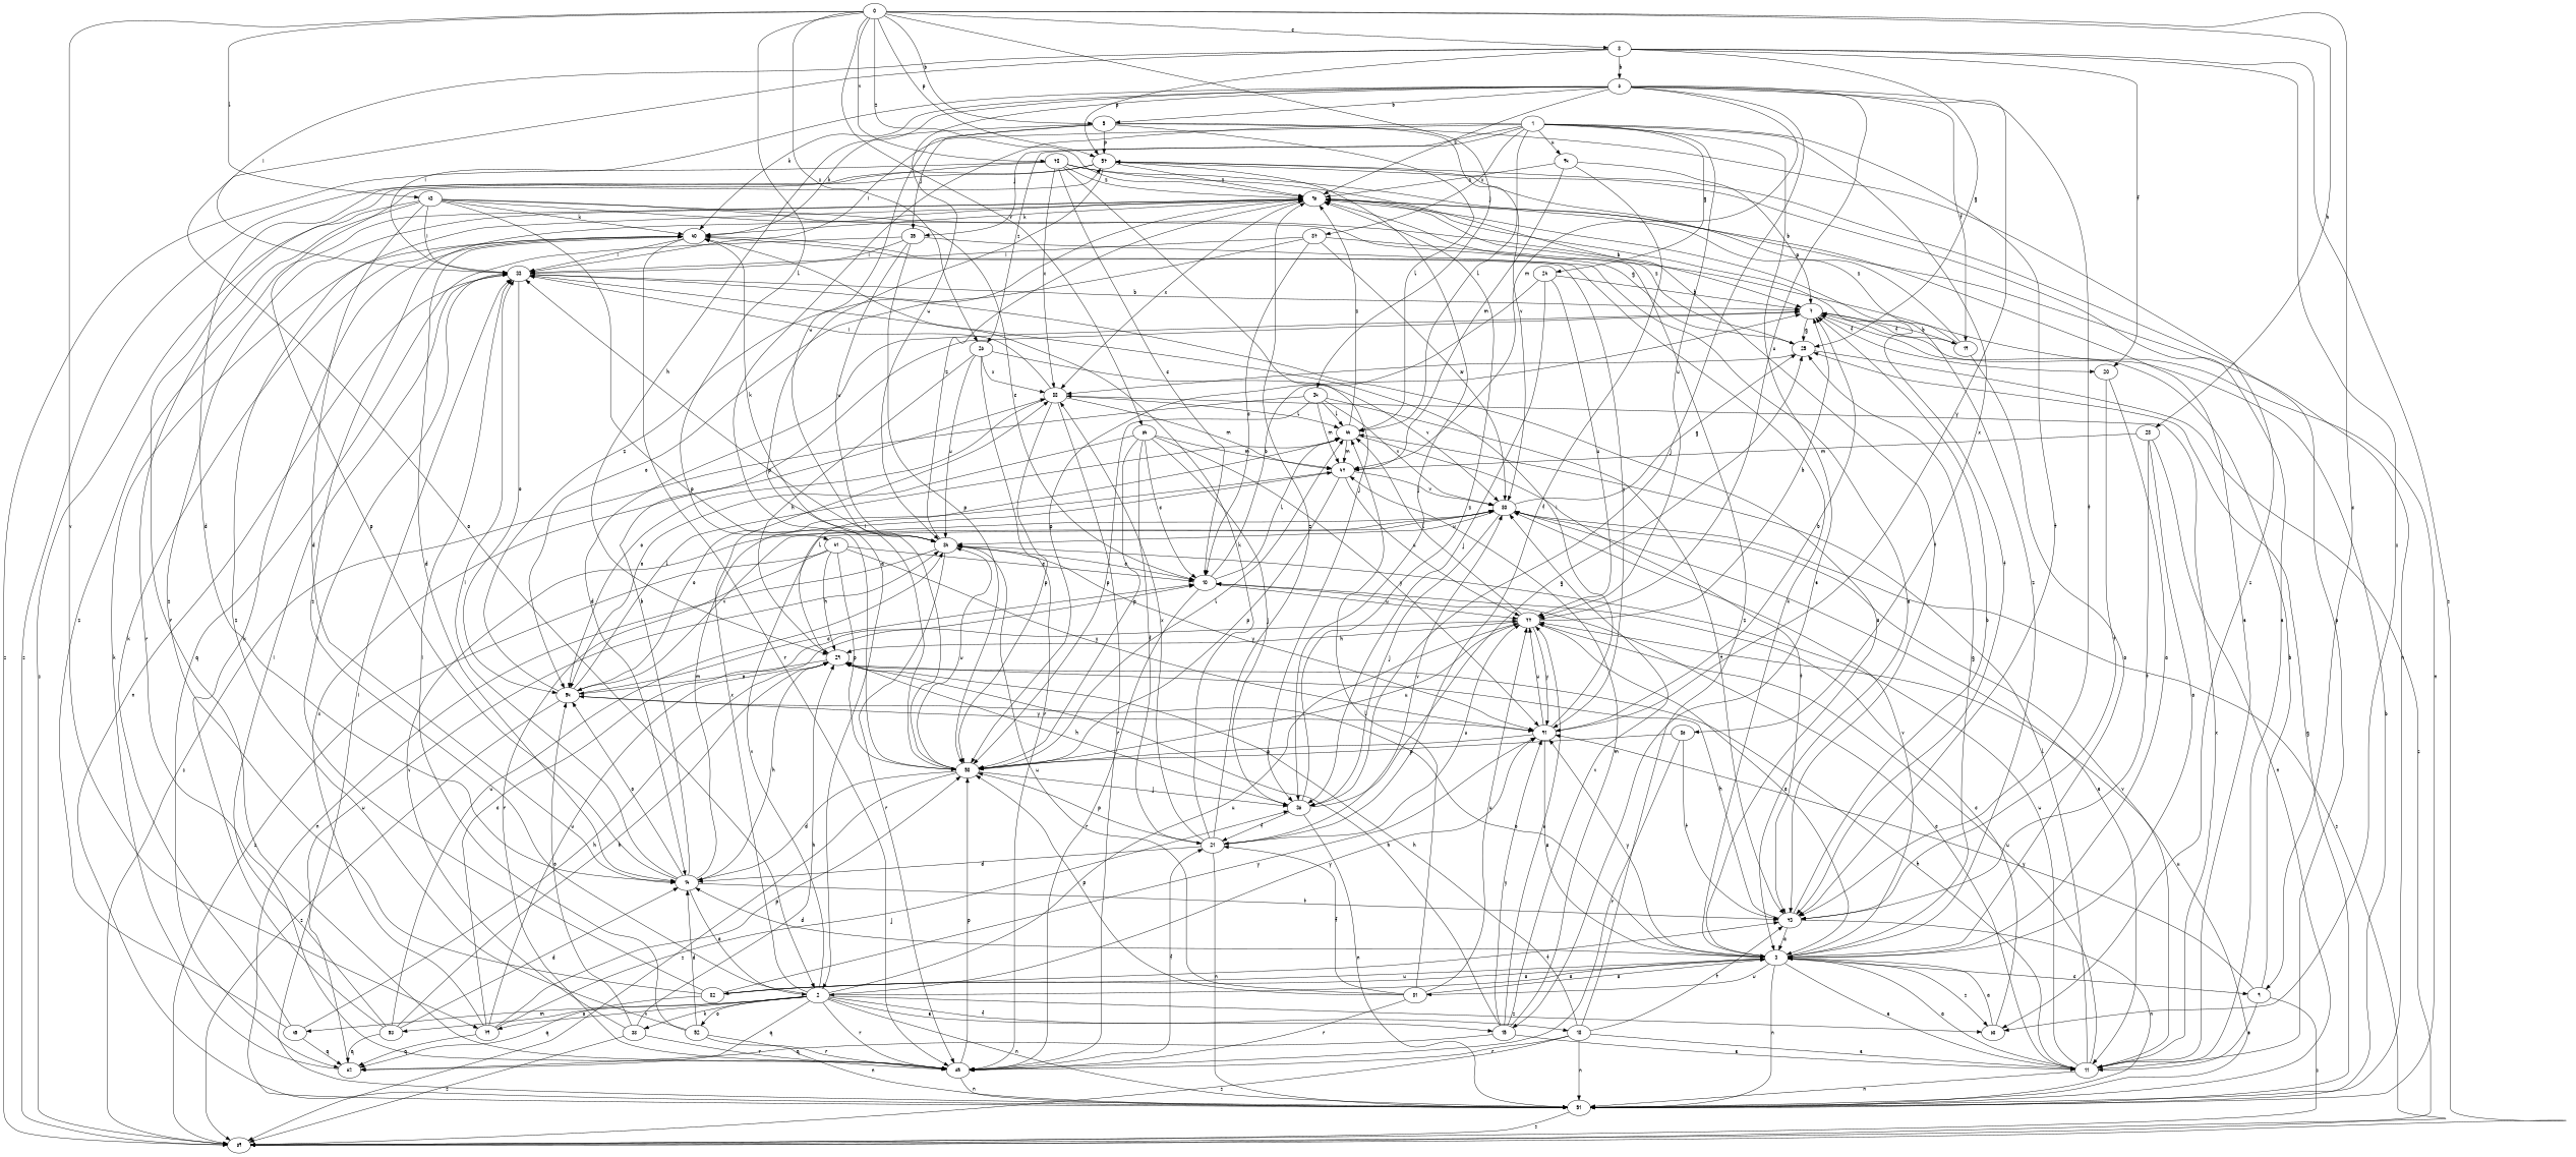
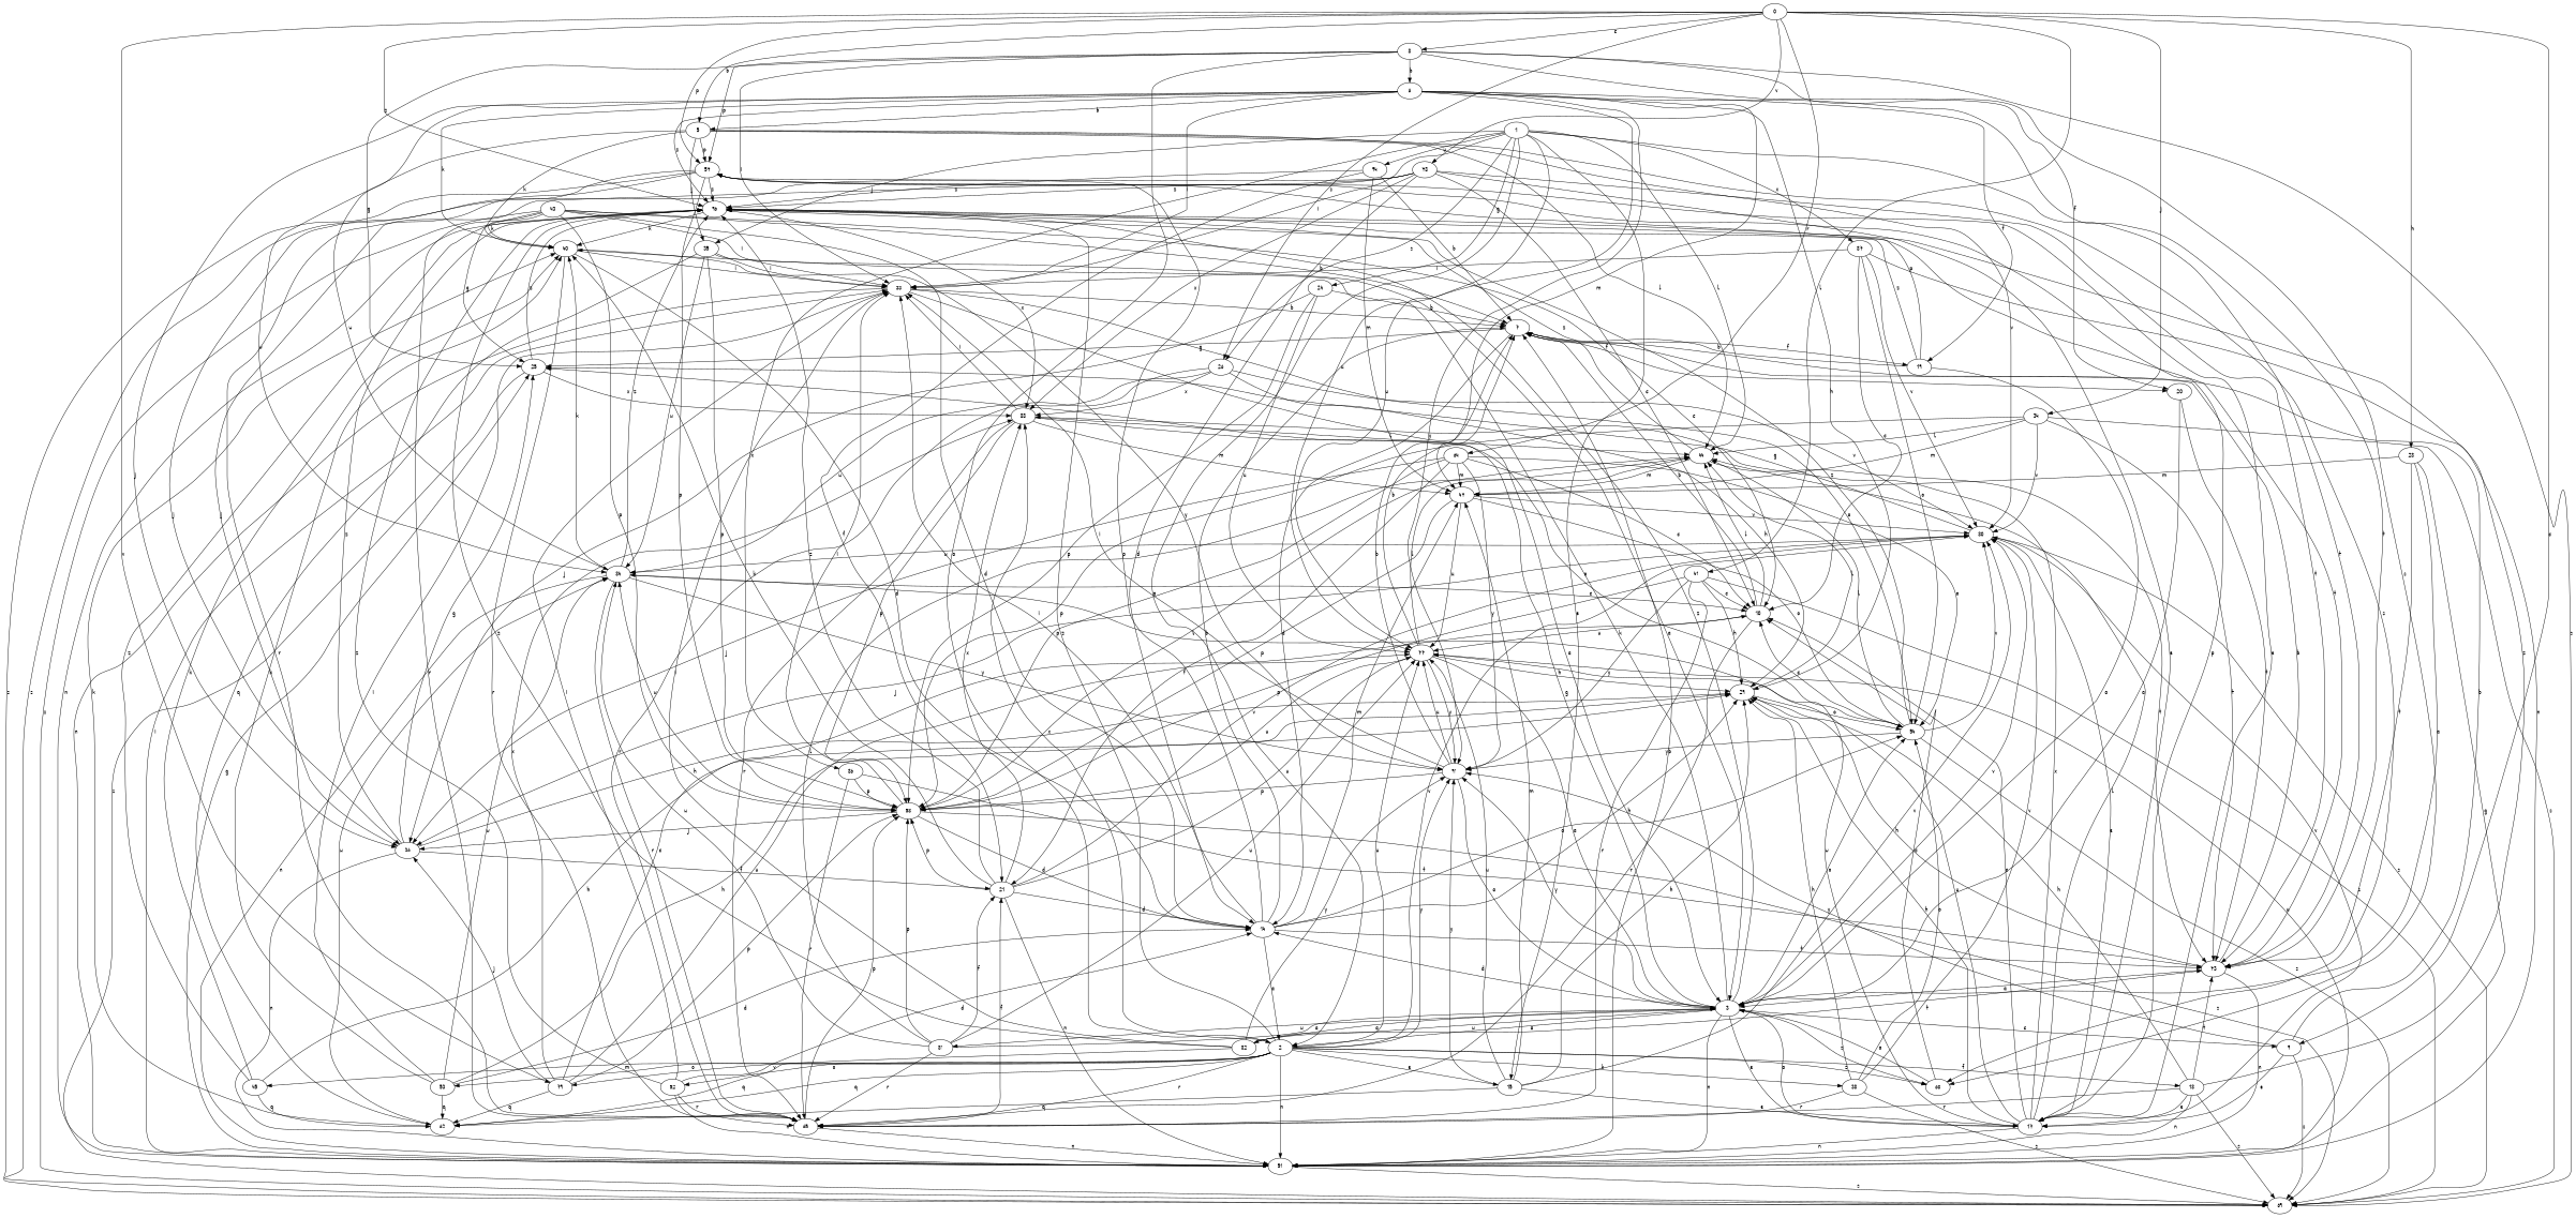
  strict digraph {
    fontname="Patrick Hand"
    node [fontname="Patrick Hand"]
    edge [fontname="Patrick Hand"]
    0
    5
    8
    9
    28
    34
    41
    43
    57
    64
    n11 [label=26]
    78
    79
    96
    35
    44
    68
    80
    40
    84
    2
    33
    25
    6
    20
    69
    91
-   17 [label=11]
+   17
    7
    73
    51
    3
    47
    58
    65
    29
    10
    14
    36
    54
    21
    88
    77
    62
    1
    15
    24
    n48 [label=94]
    86
    87
    18
    38
    45
    52
    53
    81
    82
    19
    0 -> 5 [label=b]
    0 -> 8 [label=c]
    0 -> 9 [label=c]
    0 -> 28 [label=h]
    0 -> 34 [label=j]
    0 -> 41 [label=l]
-   0 -> 43 [label=l]
    0 -> 57 [label=p]
    0 -> 64 [label=r]
    0 -> n11 [label=s]
    0 -> 78 [label=v]
    0 -> 79 [label=v]
    0 -> 96 [label=z]
    5 -> 57 [label=p]
    5 -> 35 [label=j]
    5 -> 44 [label=l]
    5 -> 68 [label=s]
    5 -> 80 [label=v]
    5 -> 40 [label=k]
    5 -> 84 [label=w]
    8 -> 57 [label=p]
    8 -> 68 [label=s]
    8 -> 2 [label=a]
    8 -> 33 [label=i]
    8 -> 25 [label=g]
    8 -> 6 [label=b]
    8 -> 20 [label=f]
    8 -> 69 [label=s]
    9 -> 69 [label=s]
    9 -> 91 [label=y]
    9 -> 17 [label=e]
    9 -> 7 [label=b]
    28 -> 73 [label=t]
-   28 -> 51 [label=n]
+   28 -> 51 [label=g]
    28 -> 3 [label=a]
    28 -> 47 [label=m]
    34 -> 44 [label=l]
    34 -> 80 [label=v]
    34 -> 69 [label=s]
    34 -> 73 [label=t]
    34 -> 47 [label=m]
    34 -> 58 [label=p]
    41 -> 69 [label=s]
    41 -> 91 [label=y]
    41 -> 58 [label=p]
    41 -> 65 [label=r]
    41 -> 29 [label=h]
    41 -> 10 [label=c]
    43 -> 40 [label=k]
    43 -> 33 [label=i]
    43 -> 25 [label=g]
    43 -> 69 [label=s]
    43 -> 7 [label=b]
    43 -> 58 [label=p]
    43 -> 65 [label=r]
    43 -> 10 [label=c]
    43 -> 14 [label=d]
    57 -> 96 [label=z]
    57 -> 69 [label=s]
    57 -> 17 [label=e]
    57 -> 58 [label=p]
    57 -> 65 [label=r]
    57 -> 36 [label=j]
    64 -> 91 [label=y]
    64 -> 47 [label=m]
    64 -> 58 [label=p]
    64 -> 10 [label=c]
    64 -> 36 [label=j]
    64 -> 54 [label=o]
    64 -> 21 [label=f]
    n11 -> 80 [label=v]
    n11 -> 84 [label=w]
    n11 -> 65 [label=r]
    n11 -> 29 [label=h]
    n11 -> 88 [label=x]
    78 -> 96 [label=z]
    78 -> 69 [label=s]
    78 -> 17 [label=e]
    78 -> 73 [label=t]
    78 -> 10 [label=c]
    78 -> 14 [label=d]
    78 -> 36 [label=j]
    78 -> 88 [label=x]
    79 -> 58 [label=p]
    79 -> 10 [label=c]
    79 -> 36 [label=j]
    79 -> 88 [label=x]
    79 -> 77 [label=u]
    79 -> 62 [label=q]
    96 -> 40 [label=k]
    96 -> 73 [label=t]
    96 -> 51 [label=n]
    96 -> 88 [label=x]
    35 -> 84 [label=w]
    35 -> 33 [label=i]
    35 -> 3 [label=a]
    35 -> 58 [label=p]
    35 -> 62 [label=q]
    44 -> 96 [label=z]
    44 -> 73 [label=t]
    44 -> 47 [label=m]
    68 -> 3 [label=a]
    68 -> 10 [label=c]
    80 -> 84 [label=w]
    80 -> 25 [label=g]
    80 -> 69 [label=s]
    80 -> 17 [label=e]
    80 -> 36 [label=j]
    40 -> 33 [label=i]
    40 -> 91 [label=y]
    40 -> 65 [label=r]
    40 -> 14 [label=d]
    84 -> 96 [label=z]
    84 -> 40 [label=k]
    84 -> 91 [label=y]
    84 -> 51 [label=n]
    84 -> 65 [label=r]
    84 -> 10 [label=c]
    2 -> 79 [label=v]
    2 -> 96 [label=z]
    2 -> 68 [label=s]
    2 -> 80 [label=v]
    2 -> 91 [label=y]
    2 -> 51 [label=n]
    2 -> 65 [label=r]
    2 -> 88 [label=x]
    2 -> 77 [label=u]
    2 -> 62 [label=q]
    2 -> 15 [label=e]
    2 -> 18 [label=f]
    2 -> 38 [label=k]
    2 -> 45 [label=m]
    2 -> 52 [label=o]
    2 -> 53 [label=o]
    33 -> 7 [label=b]
    33 -> 51 [label=n]
    33 -> 3 [label=a]
    33 -> 54 [label=o]
    25 -> 96 [label=z]
    25 -> 69 [label=s]
    25 -> 88 [label=x]
    6 -> 5 [label=b]
    6 -> 96 [label=z]
    6 -> 40 [label=k]
    6 -> 84 [label=w]
    6 -> 33 [label=i]
    6 -> 91 [label=y]
    6 -> 73 [label=t]
    6 -> 47 [label=m]
    6 -> 29 [label=h]
    6 -> 36 [label=j]
    6 -> 77 [label=u]
    6 -> 19 [label=f]
    20 -> 73 [label=t]
    20 -> 3 [label=a]
    91 -> 33 [label=i]
    91 -> 7 [label=b]
    91 -> 3 [label=a]
    91 -> 58 [label=p]
    91 -> 77 [label=u]
    17 -> 57 [label=p]
    17 -> 44 [label=l]
    17 -> 80 [label=v]
    17 -> 84 [label=w]
    17 -> 51 [label=n]
    17 -> 3 [label=a]
    17 -> 29 [label=h]
    17 -> 10 [label=c]
    17 -> 88 [label=x]
    17 -> 77 [label=u]
    7 -> 25 [label=g]
    7 -> 20 [label=f]
    7 -> 14 [label=d]
    7 -> 19 [label=f]
    73 -> 7 [label=b]
    73 -> 51 [label=n]
    73 -> 3 [label=a]
    73 -> 29 [label=h]
    51 -> 33 [label=i]
    51 -> 25 [label=g]
    51 -> 69 [label=s]
    51 -> 7 [label=b]
    51 -> 77 [label=u]
    3 -> 9 [label=c]
    3 -> 96 [label=z]
    3 -> 68 [label=s]
    3 -> 80 [label=v]
    3 -> 40 [label=k]
    3 -> 2 [label=a]
    3 -> 25 [label=g]
    3 -> 91 [label=y]
    3 -> 17 [label=e]
    3 -> 51 [label=n]
    3 -> 14 [label=d]
    3 -> 54 [label=o]
    3 -> 81 [label=w]
    3 -> 82 [label=w]
    47 -> 80 [label=v]
    47 -> 58 [label=p]
    47 -> 54 [label=o]
    47 -> 77 [label=u]
    58 -> 44 [label=l]
    58 -> 84 [label=w]
    58 -> 33 [label=i]
    58 -> 69 [label=s]
    58 -> 14 [label=d]
    58 -> 36 [label=j]
    65 -> 51 [label=n]
    65 -> 58 [label=p]
    65 -> 21 [label=f]
    29 -> 44 [label=l]
    29 -> 54 [label=o]
    10 -> 44 [label=l]
    10 -> 7 [label=b]
    10 -> 65 [label=r]
    10 -> 77 [label=u]
    14 -> 57 [label=p]
    14 -> 2 [label=a]
    14 -> 33 [label=i]
    14 -> 7 [label=b]
    14 -> 73 [label=t]
    14 -> 47 [label=m]
    14 -> 29 [label=h]
    14 -> 54 [label=o]
    36 -> 96 [label=z]
    36 -> 25 [label=g]
    36 -> 51 [label=n]
    36 -> 29 [label=h]
    36 -> 21 [label=f]
    54 -> 96 [label=z]
    54 -> 44 [label=l]
    54 -> 80 [label=v]
    54 -> 69 [label=s]
    54 -> 91 [label=y]
    54 -> 10 [label=c]
    21 -> 96 [label=z]
    21 -> 80 [label=v]
    21 -> 40 [label=k]
    21 -> 51 [label=n]
    21 -> 58 [label=p]
    21 -> 14 [label=d]
    21 -> 88 [label=x]
    21 -> 77 [label=u]
    88 -> 44 [label=l]
    88 -> 33 [label=i]
    88 -> 47 [label=m]
    88 -> 58 [label=p]
    88 -> 65 [label=r]
    88 -> 54 [label=o]
    77 -> 44 [label=l]
    77 -> 91 [label=y]
    77 -> 7 [label=b]
    77 -> 3 [label=a]
    77 -> 58 [label=u]
    77 -> 29 [label=h]
    62 -> 40 [label=k]
    62 -> 84 [label=w]
    1 -> n11 [label=s]
    1 -> 35 [label=j]
    1 -> 44 [label=l]
    1 -> 2 [label=a]
    1 -> 33 [label=i]
    1 -> 73 [label=t]
    1 -> 77 [label=u]
    1 -> 15 [label=e]
    1 -> 24 [label=g]
    1 -> n48 [label=u]
    1 -> 86 [label=x]
    1 -> 87 [label=x]
    15 -> 80 [label=v]
    15 -> 91 [label=y]
    15 -> 17 [label=e]
    15 -> 47 [label=m]
    15 -> 29 [label=h]
    15 -> 77 [label=u]
    15 -> 62 [label=q]
    24 -> 7 [label=b]
    24 -> 58 [label=p]
    24 -> 36 [label=j]
    24 -> 77 [label=u]
    n48 -> 96 [label=z]
    n48 -> 7 [label=b]
    n48 -> 47 [label=m]
    n48 -> 21 [label=f]
    86 -> 73 [label=t]
    86 -> 58 [label=p]
    86 -> 65 [label=r]
    87 -> 80 [label=v]
    87 -> 33 [label=i]
    87 -> 51 [label=n]
    87 -> 10 [label=c]
    87 -> 54 [label=o]
    18 -> 96 [label=z]
    18 -> 69 [label=s]
    18 -> 17 [label=e]
    18 -> 73 [label=t]
    18 -> 51 [label=n]
    18 -> 65 [label=r]
    18 -> 29 [label=h]
    38 -> 80 [label=v]
    38 -> 69 [label=s]
    38 -> 65 [label=r]
    38 -> 29 [label=h]
    38 -> 54 [label=o]
    45 -> 96 [label=z]
    45 -> 40 [label=k]
    45 -> 29 [label=h]
    45 -> 62 [label=q]
    52 -> 96 [label=z]
    52 -> 33 [label=i]
    52 -> 51 [label=n]
    52 -> 65 [label=r]
    52 -> 14 [label=d]
    53 -> 40 [label=k]
    53 -> 84 [label=w]
    53 -> 33 [label=i]
    53 -> 29 [label=h]
    53 -> 14 [label=d]
    53 -> 62 [label=q]
    81 -> 44 [label=l]
    81 -> 84 [label=w]
    81 -> 3 [label=a]
    81 -> 58 [label=p]
    81 -> 65 [label=r]
    81 -> 21 [label=f]
    81 -> 77 [label=u]
    82 -> 96 [label=z]
    82 -> 33 [label=i]
    82 -> 91 [label=y]
    82 -> 73 [label=t]
    82 -> 3 [label=a]
    82 -> 62 [label=q]
    19 -> 57 [label=p]
    19 -> 96 [label=z]
    19 -> 7 [label=b]
    19 -> 3 [label=a]
  }
